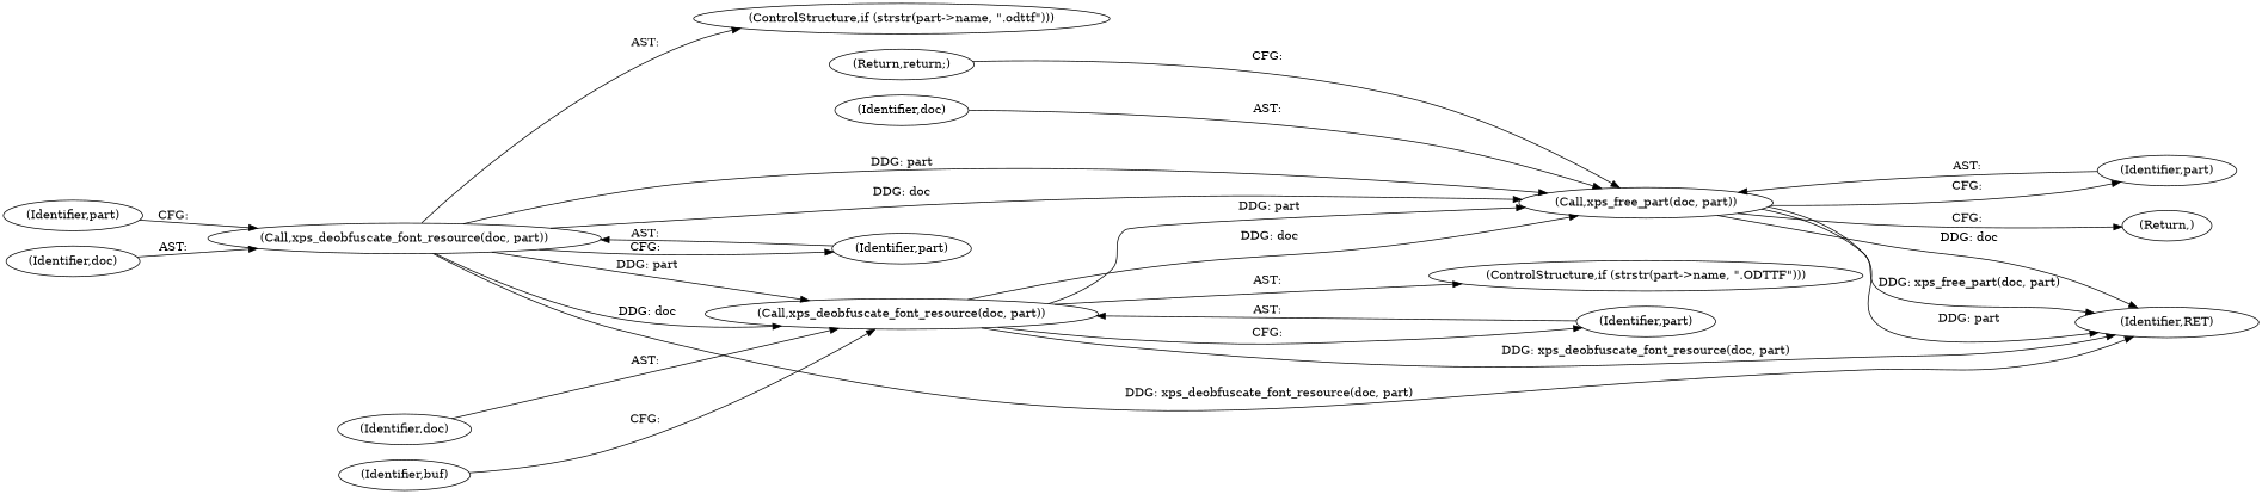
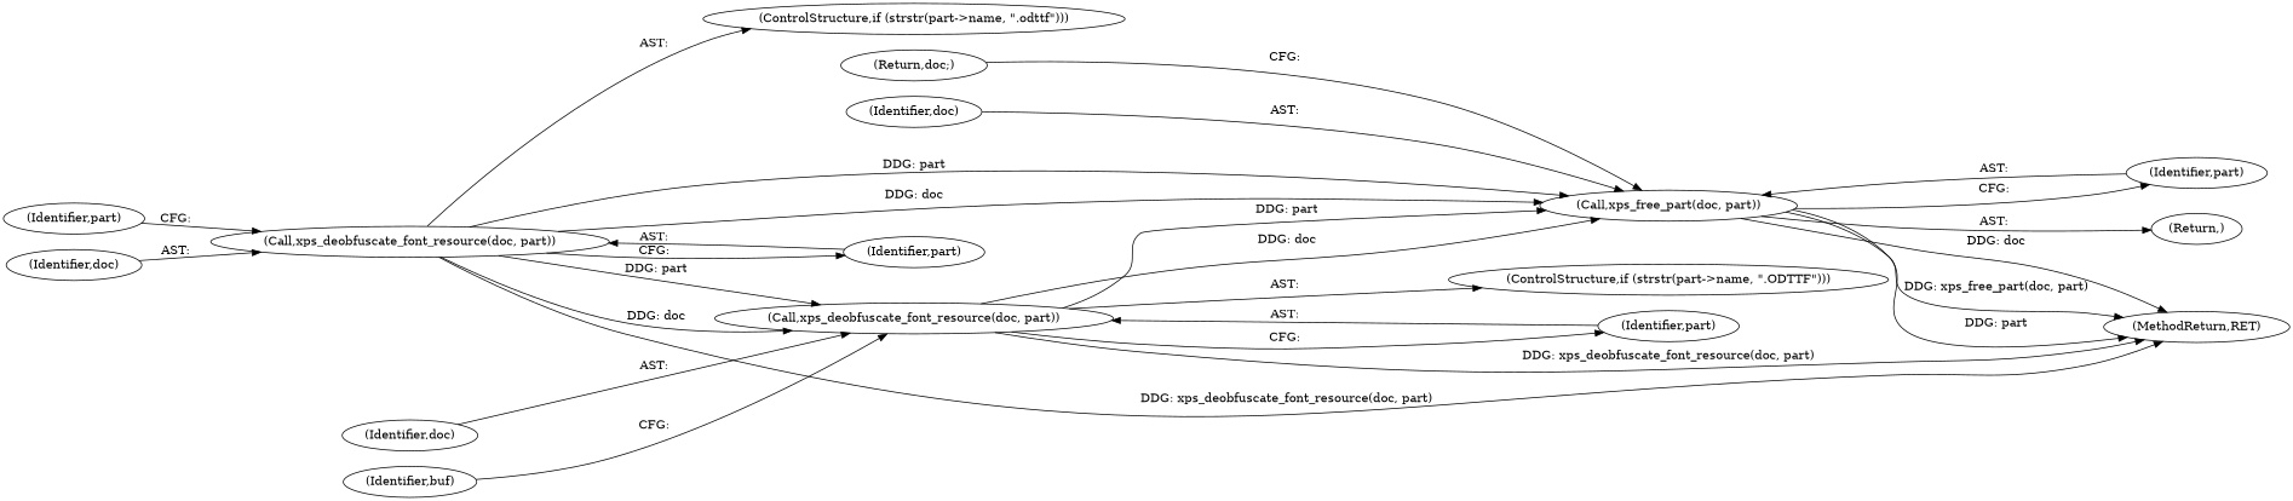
  digraph {
    rankdir=LR
    n1 [label="(Call,xps_deobfuscate_font_resource(doc, part))"]
    n2 [label="(Call,xps_deobfuscate_font_resource(doc, part))"]
    n3 [label="(Call,xps_free_part(doc, part))"]
    n4 [label="(ControlStructure,if (strstr(part->name, \".odttf\")))"]
-   n5 [label="(Identifier,RET)"]
+   n5 [label="(MethodReturn,RET)"]
    n6 [label="(Identifier,part)"]
    n7 [label="(Identifier,part)"]
    n8 [label="(ControlStructure,if (strstr(part->name, \".ODTTF\")))"]
    n9 [label="(Return,)"]
    n10 [label="(Identifier,part)"]
    n11 [label="(Identifier,doc)"]
-   n12 [label="(Return,return;)"]
+   n12 [label="(Return,doc;)"]
    n13 [label="(Identifier,doc)"]
    n14 [label="(Identifier,part)"]
    n15 [label="(Identifier,doc)"]
    n16 [label="(Identifier,buf)"]
    n1 -> n2 [label="DDG: doc"]
    n1 -> n2 [label="DDG: part"]
    n1 -> n3 [label="DDG: doc"]
    n1 -> n3 [label="DDG: part"]
    n1 -> n4 [label="AST: "]
    n1 -> n5 [label="DDG: xps_deobfuscate_font_resource(doc, part)"]
    n1 -> n6 [label="CFG: "]
    n2 -> n3 [label="DDG: doc"]
    n2 -> n3 [label="DDG: part"]
    n2 -> n5 [label="DDG: xps_deobfuscate_font_resource(doc, part)"]
    n2 -> n7 [label="CFG: "]
    n2 -> n8 [label="AST: "]
    n3 -> n5 [label="DDG: xps_free_part(doc, part)"]
    n3 -> n5 [label="DDG: part"]
    n3 -> n5 [label="DDG: doc"]
-   n3 -> n9 [label="CFG: "]
+   n3 -> n9 [label="AST: "]
    n3 -> n10 [label="CFG: "]
    n6 -> n1 [label="AST: "]
    n7 -> n2 [label="AST: "]
    n10 -> n3 [label="AST: "]
    n11 -> n2 [label="AST: "]
    n12 -> n3 [label="CFG: "]
    n13 -> n3 [label="AST: "]
    n14 -> n1 [label="CFG: "]
    n15 -> n1 [label="AST: "]
    n16 -> n2 [label="CFG: "]
  }
